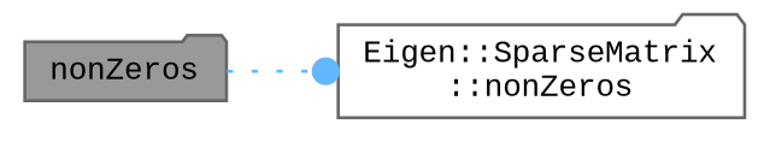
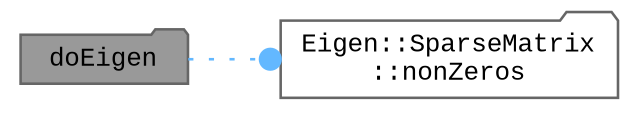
  digraph {
    rankdir=LR
    fontname="Liberation Mono"
    node [fontname="Liberation Mono" fontsize=10 shape=folder style=filled]
-   n1 [color=gray40 fillcolor=grey60 fontcolor=black height=0.2 label=nonZeros width=0.4]
+   n1 [color=gray40 fillcolor=grey60 fontcolor=black height=0.2 label=doEigen width=0.4]
    n2 [color=grey40 fillcolor=white height=0.2 label="Eigen::SparseMatrix\l::nonZeros" width=0.4]
    n1 -> n2 [color=steelblue1 fontname="Liberation Mono" fontsize=10 labelfontname=Helvetica labelfontsize=10 style=dotted arrowhead=dot]
  }
